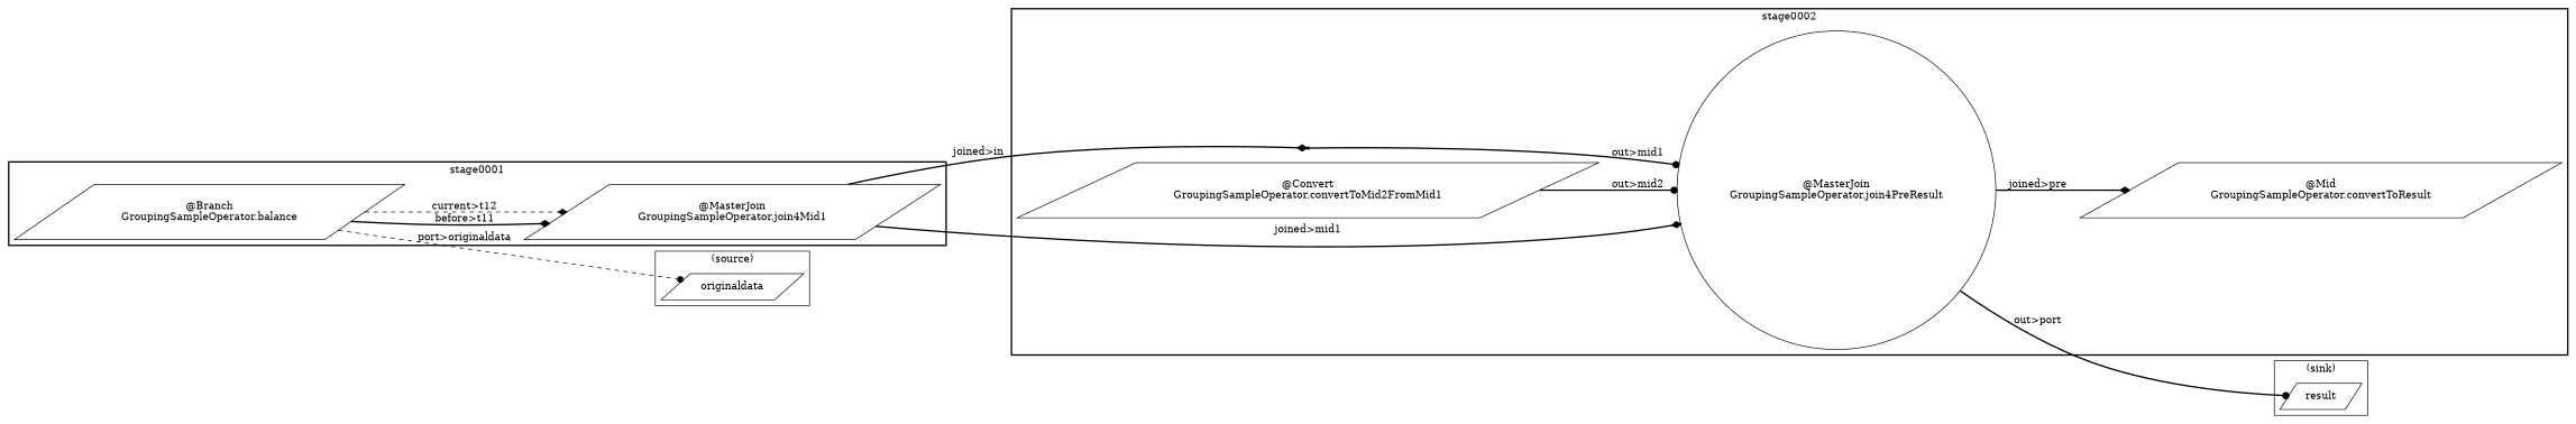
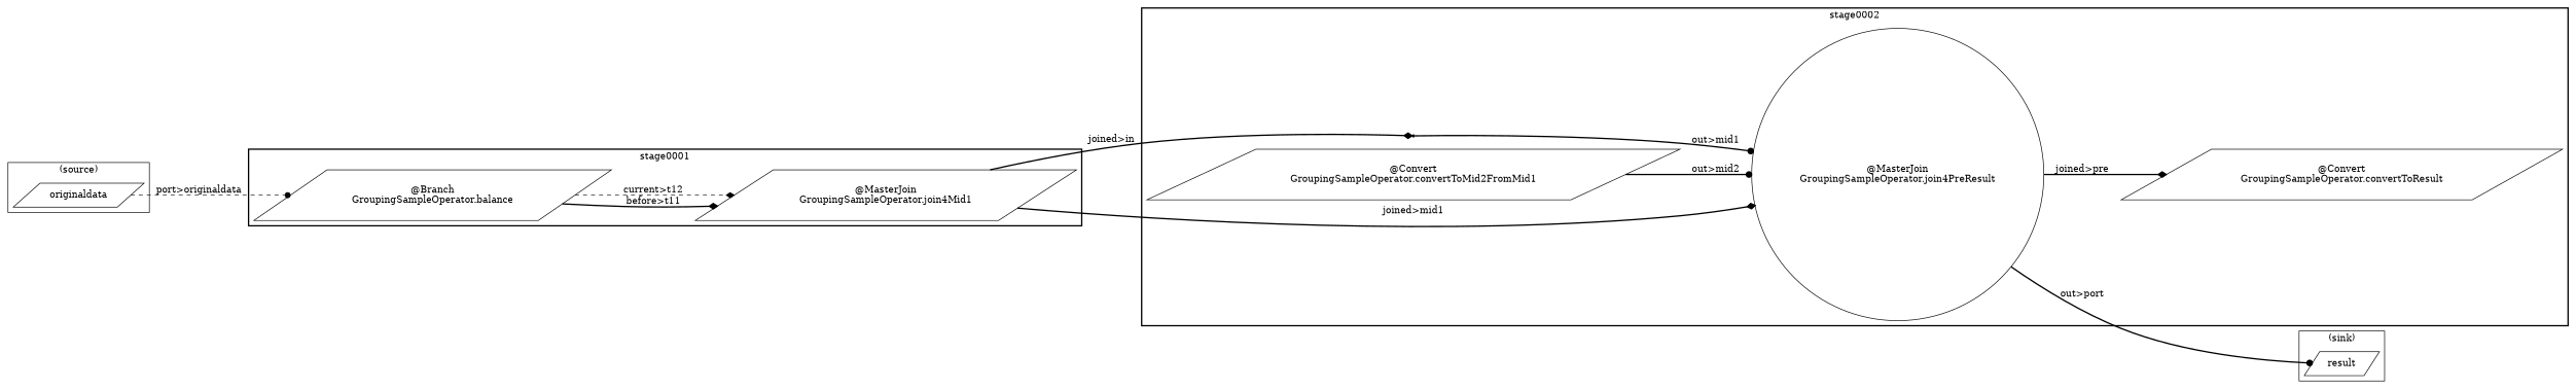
  digraph {
    rankdir=LR
    node [shape=parallelogram]
    edge [arrowhead=diamond style=bold]
    n1 [label=originaldata]
    n2 [label=result]
    n3 [label="@MasterJoin\nGroupingSampleOperator.join4Mid1"]
    n4 [label="@Branch\nGroupingSampleOperator.balance"]
    n5 [label="@MasterJoin\nGroupingSampleOperator.join4PreResult" shape=circle]
-   n6 [label="@Mid\nGroupingSampleOperator.convertToResult"]
+   n6 [label="@Convert\nGroupingSampleOperator.convertToResult"]
    "408b3761-bf1e-4b73-a1e9-1107b04043bd" [shape=point]
    n8 [label="@Convert\nGroupingSampleOperator.convertToMid2FromMid1"]
    subgraph cluster_1 {
      label="(source)"
      n1
    }
    subgraph cluster_2 {
      label="(sink)"
      n2
    }
    subgraph cluster_3 {
      label=stage0001
      style=bold
      n3
      n4
    }
    subgraph cluster_4 {
      label=stage0002
      style=bold
      n5
      n6
      "408b3761-bf1e-4b73-a1e9-1107b04043bd"
      n8
    }
-   n4 -> n1 [arrowhead=dot label="port>originaldata" style=dashed]
+   n1 -> n4 [arrowhead=dot label="port>originaldata" style=dashed]
    n3 -> n5 [label="joined>mid1"]
    n3 -> "408b3761-bf1e-4b73-a1e9-1107b04043bd" [label="joined>in"]
    n4 -> n3 [label="before>t11"]
    n4 -> n3 [label="current>t12" style=dashed]
    n5 -> n2 [arrowhead=dot label="out>port"]
    n5 -> n6 [label="joined>pre"]
    "408b3761-bf1e-4b73-a1e9-1107b04043bd" -> n5 [arrowhead=dot label="out>mid1"]
    n8 -> n5 [arrowhead=dot label="out>mid2"]
  }
